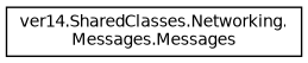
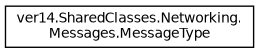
  digraph {
    rankdir=LR
    fontname="DejaVu Sans"
-   n1 [color=black fillcolor=white fontname="DejaVu Sans" fontsize=10 height=0.2 label="ver14.SharedClasses.Networking.\lMessages.Messages" shape=record style=filled width=0.4]
+   n1 [color=black fillcolor=white fontname="DejaVu Sans" fontsize=10 height=0.2 label="ver14.SharedClasses.Networking.\lMessages.MessageType" shape=record style=filled width=0.4]
  }
